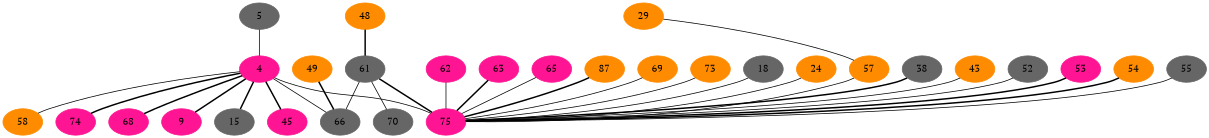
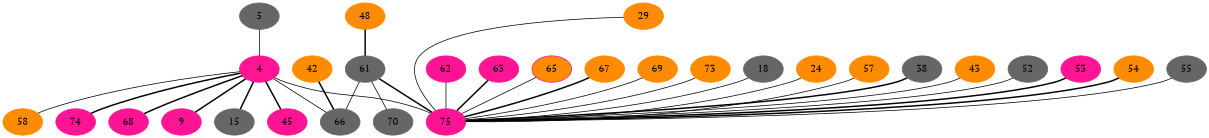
  graph {
    fontname="PT Serif"
    node [color=darkorange fontname="PT Serif" style=filled]
    edge [fontname="PT Serif" style=solid]
    4 [color=deeppink super="+2"]
    9 [color=deeppink]
    15 [color=gray40]
    45 [color=deeppink]
    58
    66 [color=gray40 super="+5"]
    74 [color=deeppink super="+34+44+51"]
    75 [color=deeppink super="+60+72"]
    68 [color=deeppink]
    n10 [color=gray40 label=5]
    18 [color=gray40]
    24
    29
    38 [color=gray40]
-   42 [super="+39" label=49]
+   42 [super="+39"]
    43
    61 [color=gray40 super="+37+31+59"]
    70 [color=gray40]
    48
    52 [color=gray40]
    53 [color=deeppink]
    54 [super="+41"]
    55 [color=gray40]
    57
    62 [color=deeppink]
    63 [color=deeppink]
-   65 [color=deeppink]
-   67 [super="+33" label=87]
+   65 [color=deeppink fillcolor=darkorange]
+   67 [super="+33"]
    69
    73 [super="+26"]
    4 -- 9 [style=bold]
    4 -- 15 [style=bold]
    4 -- 45 [style=bold]
    4 -- 58
    4 -- 66 [weight=2]
    4 -- 74 [style=bold weight=2]
    4 -- 75 [weight=11]
    4 -- 68 [style=bold]
    n10 -- 4
    18 -- 75
    24 -- 75
-   29 -- 57
+   29 -- 75
    38 -- 75 [style=bold]
    42 -- 66 [style=bold]
    43 -- 75
    61 -- 66 [weight=3]
    61 -- 75 [style=bold weight=6]
    61 -- 70
    48 -- 61 [style=bold]
    52 -- 75
    53 -- 75 [style=bold]
    54 -- 75 [style=bold]
    55 -- 75
    57 -- 75
    62 -- 75
    63 -- 75 [style=bold]
    65 -- 75
    67 -- 75 [style=bold]
    69 -- 75
    73 -- 75
  }
